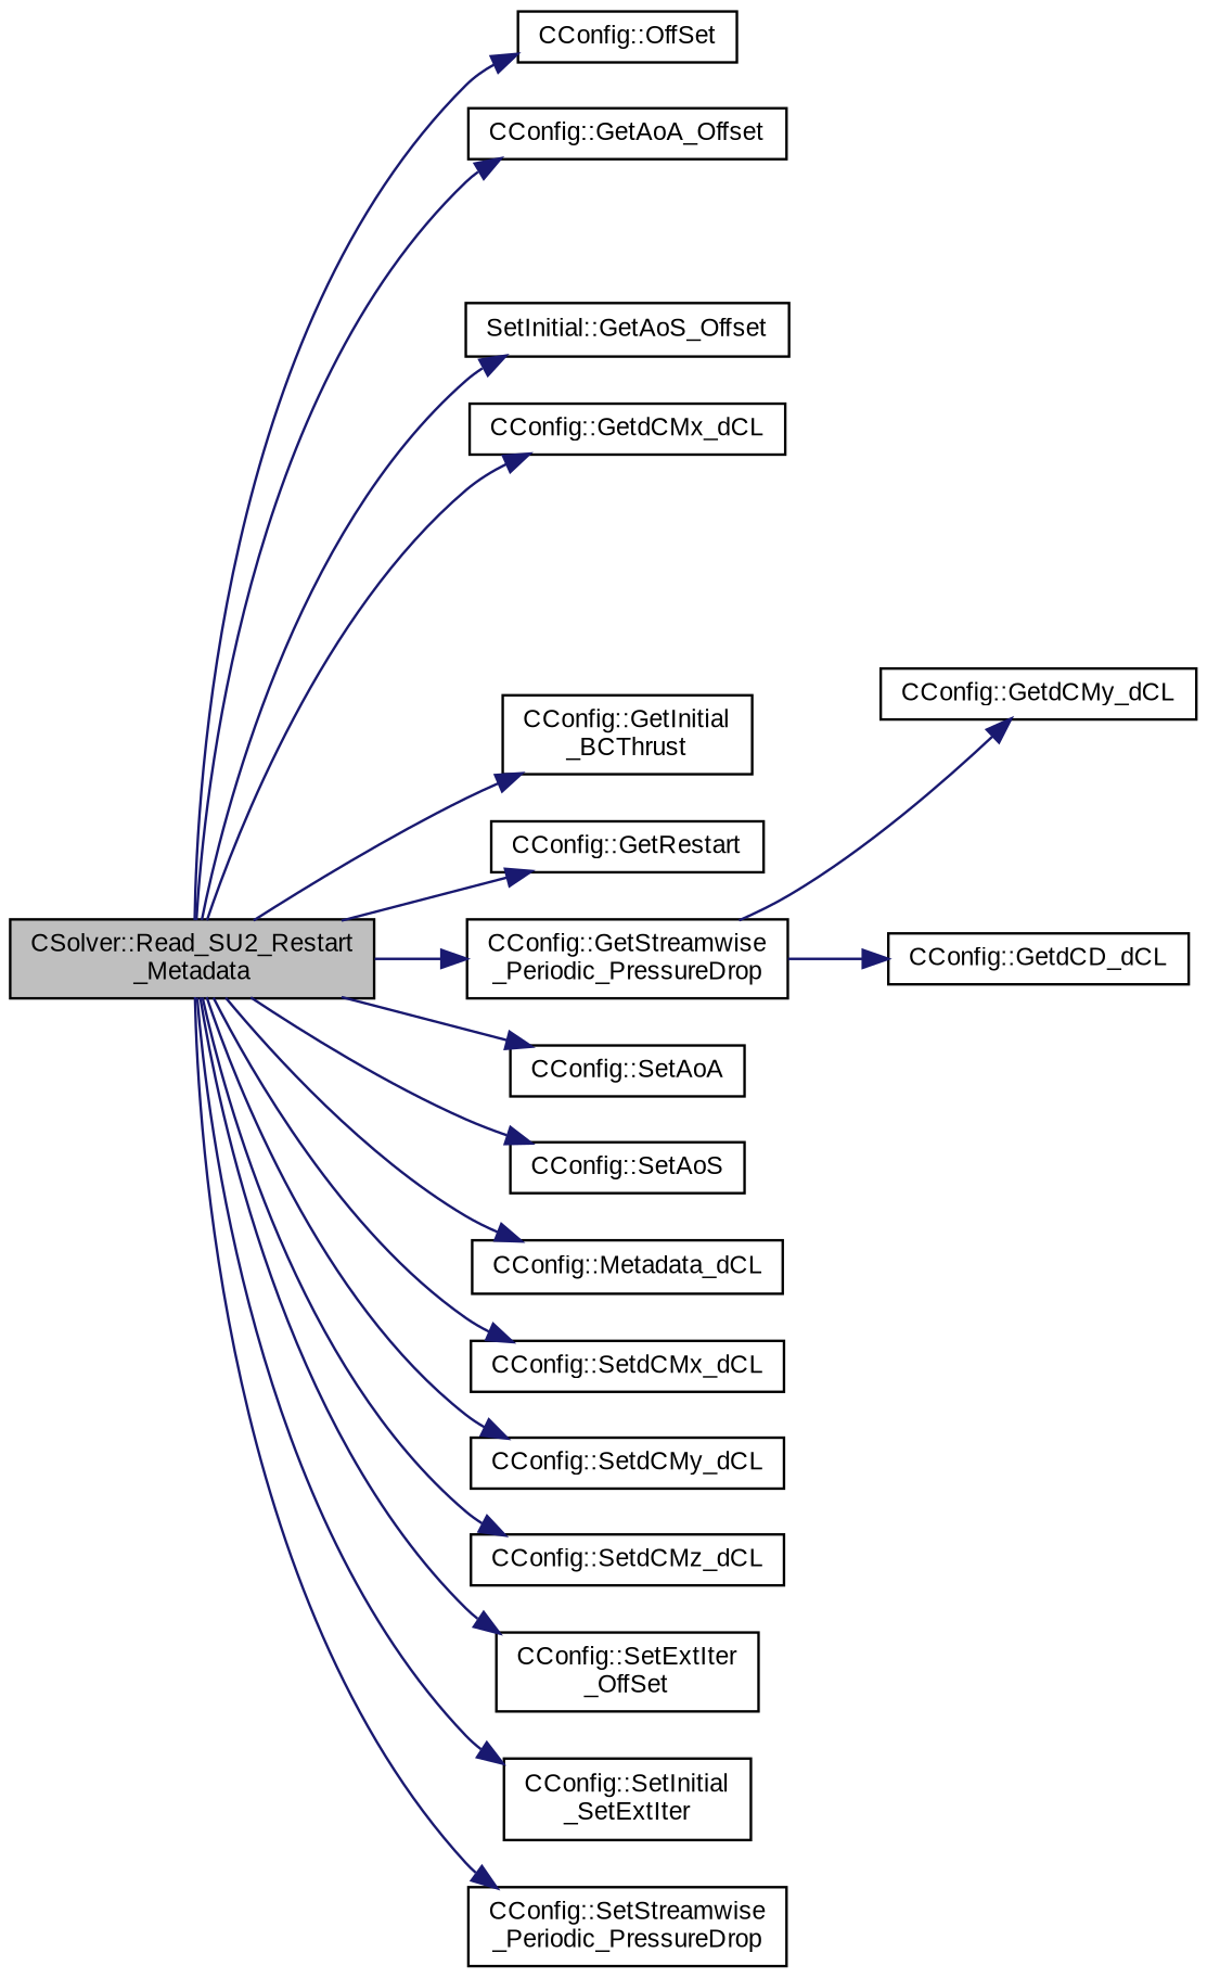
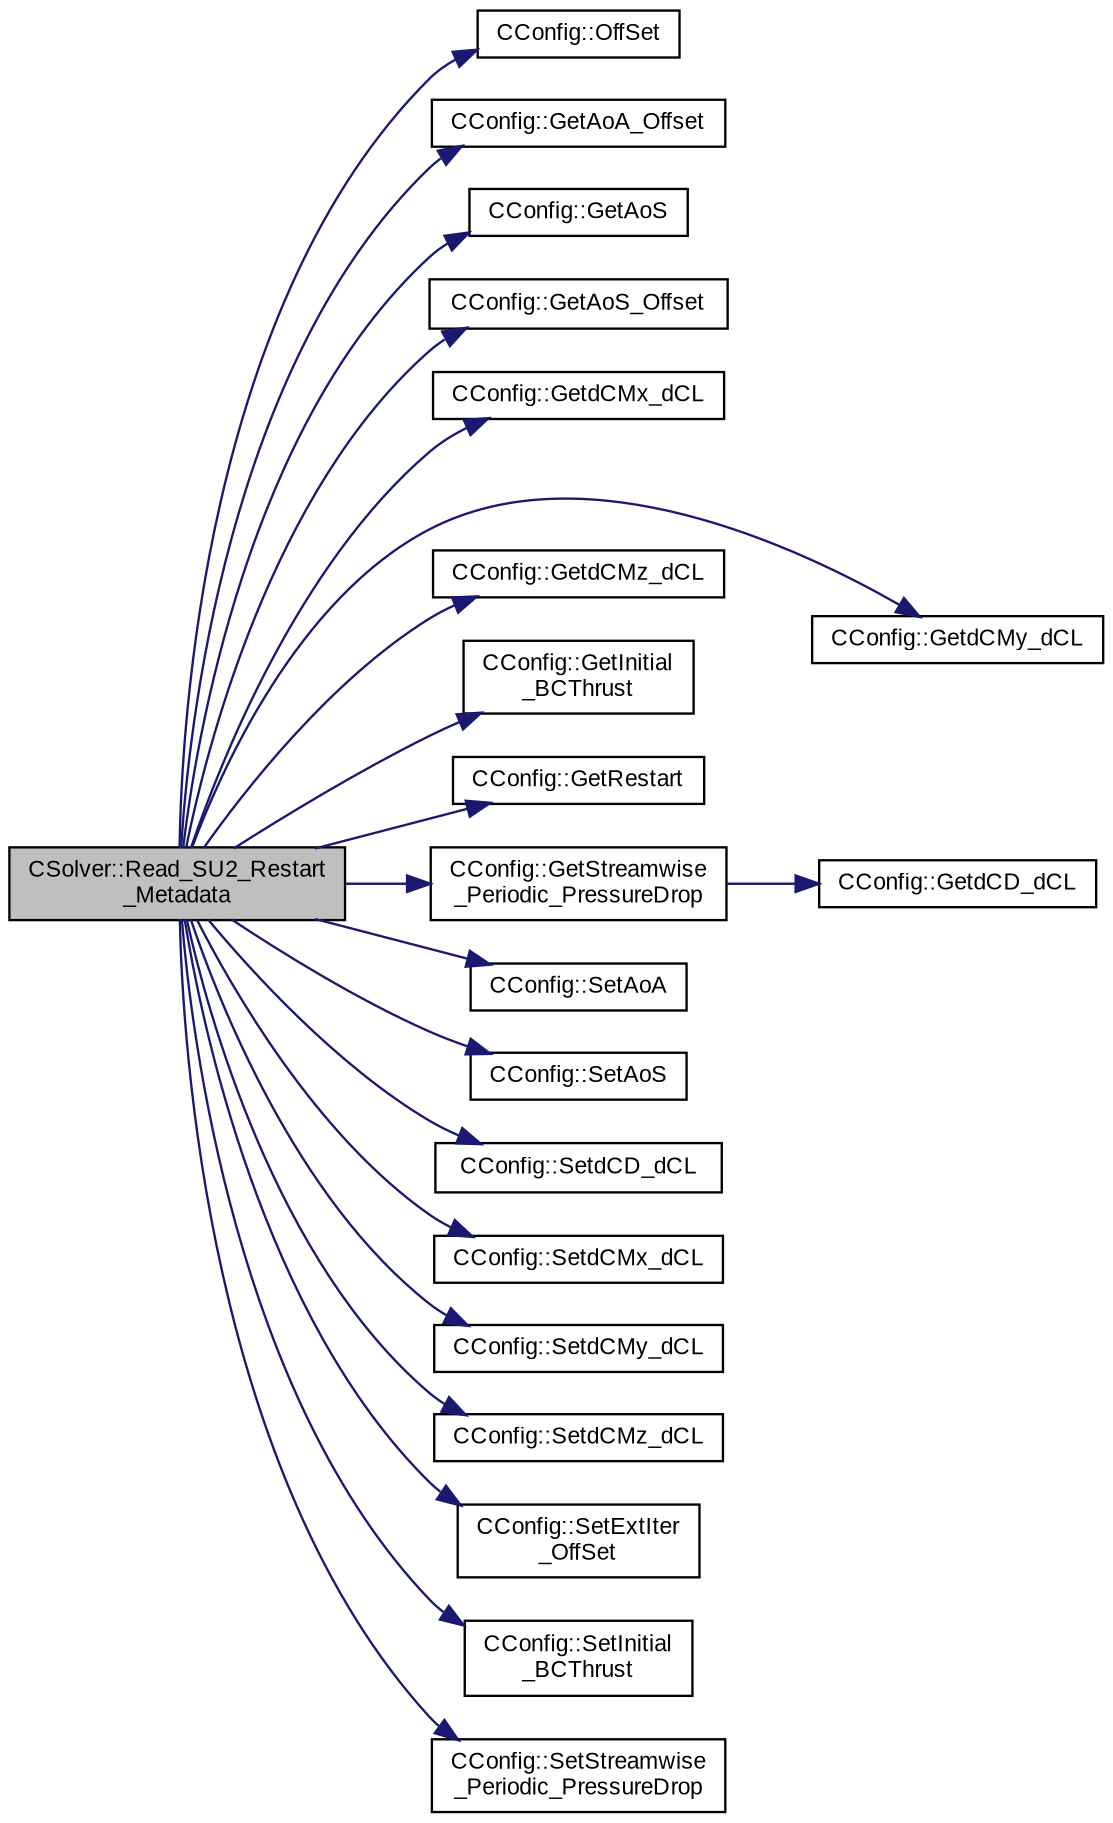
  digraph {
    fontname="Liberation Sans"
    rankdir=LR
    node [color=black fillcolor=white fontname="Liberation Sans" fontsize=10 shape=record style=filled]
    edge [color=midnightblue fontname="Liberation Sans" fontsize=10 labelfontname=Helvetica labelfontsize=10 style=solid]
    n1 [fillcolor=grey75 fontcolor=black height=0.2 label="CSolver::Read_SU2_Restart\l_Metadata" width=0.4]
    n2 [height=0.2 label="CConfig::OffSet" width=0.4]
    n3 [height=0.2 label="CConfig::GetAoA_Offset" width=0.4]
-   n5 [height=0.2 label="SetInitial::GetAoS_Offset" width=0.4]
+   n4 [height=0.2 label="CConfig::GetAoS" width=0.4]
+   n5 [height=0.2 label="CConfig::GetAoS_Offset" width=0.4]
    n6 [height=0.2 label="CConfig::GetdCMx_dCL" width=0.4]
    n7 [height=0.2 label="CConfig::GetdCMy_dCL" width=0.4]
+   n8 [height=0.2 label="CConfig::GetdCMz_dCL" width=0.4]
    n9 [height=0.2 label="CConfig::GetInitial\l_BCThrust" width=0.4]
    n10 [height=0.2 label="CConfig::GetRestart" width=0.4]
    n11 [height=0.2 label="CConfig::GetStreamwise\l_Periodic_PressureDrop" width=0.4]
    n12 [height=0.2 label="CConfig::SetAoA" width=0.4]
    n13 [height=0.2 label="CConfig::SetAoS" width=0.4]
-   n14 [height=0.2 label="CConfig::Metadata_dCL" width=0.4]
+   n14 [height=0.2 label="CConfig::SetdCD_dCL" width=0.4]
    n15 [height=0.2 label="CConfig::SetdCMx_dCL" width=0.4]
    n16 [height=0.2 label="CConfig::SetdCMy_dCL" width=0.4]
    n17 [height=0.2 label="CConfig::SetdCMz_dCL" width=0.4]
    n18 [height=0.2 label="CConfig::SetExtIter\l_OffSet" width=0.4]
-   n19 [height=0.2 label="CConfig::SetInitial\l_SetExtIter" width=0.4]
+   n19 [height=0.2 label="CConfig::SetInitial\l_BCThrust" width=0.4]
    n20 [height=0.2 label="CConfig::SetStreamwise\l_Periodic_PressureDrop" width=0.4]
    n21 [height=0.2 label="CConfig::GetdCD_dCL" width=0.4]
    n1 -> n2
    n1 -> n3
+   n1 -> n4
    n1 -> n5
    n1 -> n6
-   n11 -> n7
+   n1 -> n7
+   n1 -> n8
    n1 -> n9
    n1 -> n10
    n1 -> n11
    n1 -> n12
    n1 -> n13
    n1 -> n14
    n1 -> n15
    n1 -> n16
    n1 -> n17
    n1 -> n18
    n1 -> n19
    n1 -> n20
    n11 -> n21
  }
